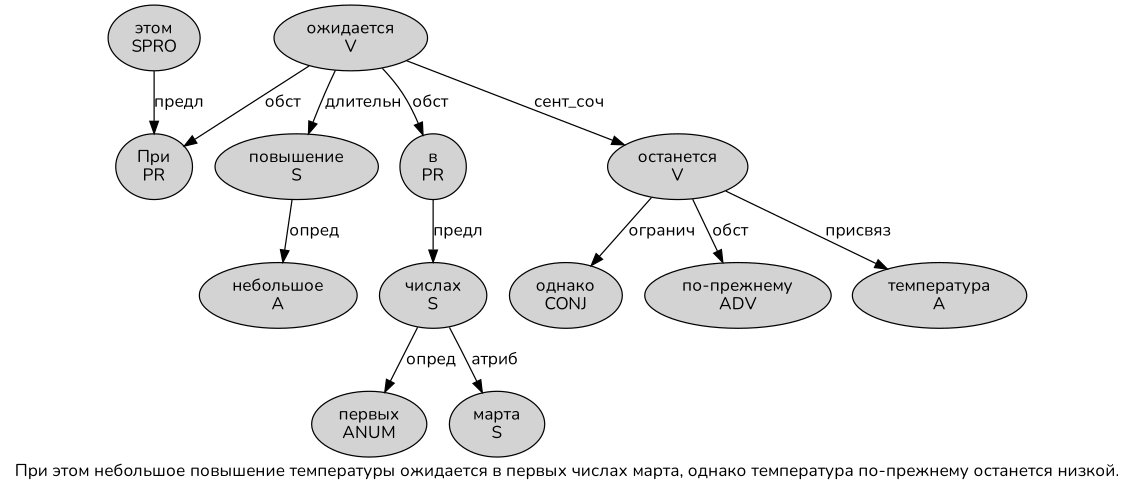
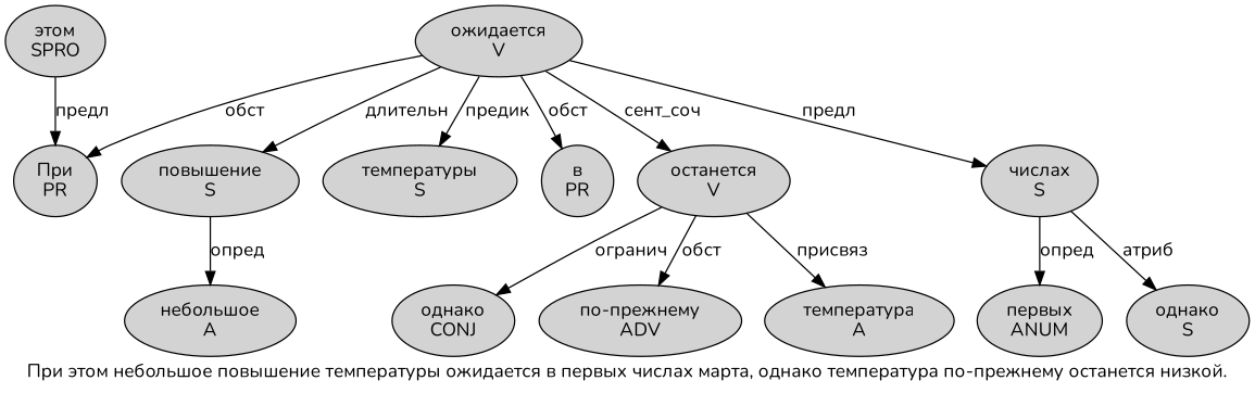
  digraph {
    fontname=Nunito
    label="При этом небольшое повышение температуры ожидается в первых числах марта, однако температура по-прежнему останется низкой."
    node [fillcolor=lightgray fontname=Nunito penwidth=1 shape=ellipse style=filled]
    edge [fontname=Nunito]
    n1 [label="При\nPR"]
    n2 [label="этом\nSPRO"]
    n3 [label="небольшое\nA"]
    n4 [label="повышение\nS"]
+   n5 [label="температуры\nS"]
    n6 [label="ожидается\nV"]
    n7 [label="в\nPR"]
    n8 [label="останется\nV"]
    n9 [label="числах\nS"]
    n10 [label="однако\nCONJ"]
    n11 [label="по-прежнему\nADV"]
    n12 [label="температура\nA"]
    n13 [label="первых\nANUM"]
-   n14 [label="марта\nS"]
+   n14 [label="однако\nS"]
    n2 -> n1 [label="предл"]
    n4 -> n3 [label="опред"]
    n6 -> n1 [label="обст"]
    n6 -> n4 [label="длительн"]
+   n6 -> n5 [label="предик"]
    n6 -> n7 [label="обст"]
    n6 -> n8 [label="сент_соч"]
-   n7 -> n9 [label="предл"]
+   n6 -> n9 [label="предл"]
    n8 -> n10 [label="огранич"]
    n8 -> n11 [label="обст"]
    n8 -> n12 [label="присвяз"]
    n9 -> n13 [label="опред"]
    n9 -> n14 [label="атриб"]
  }
